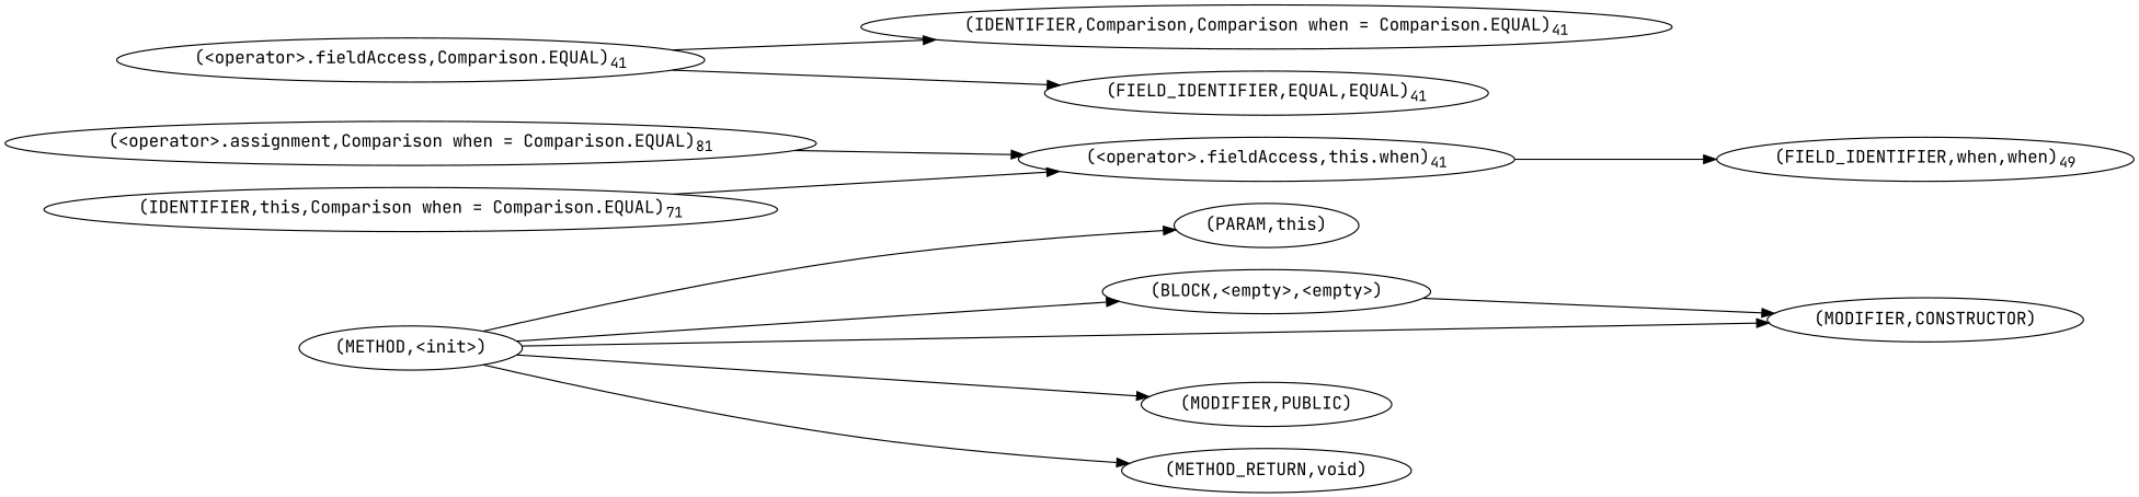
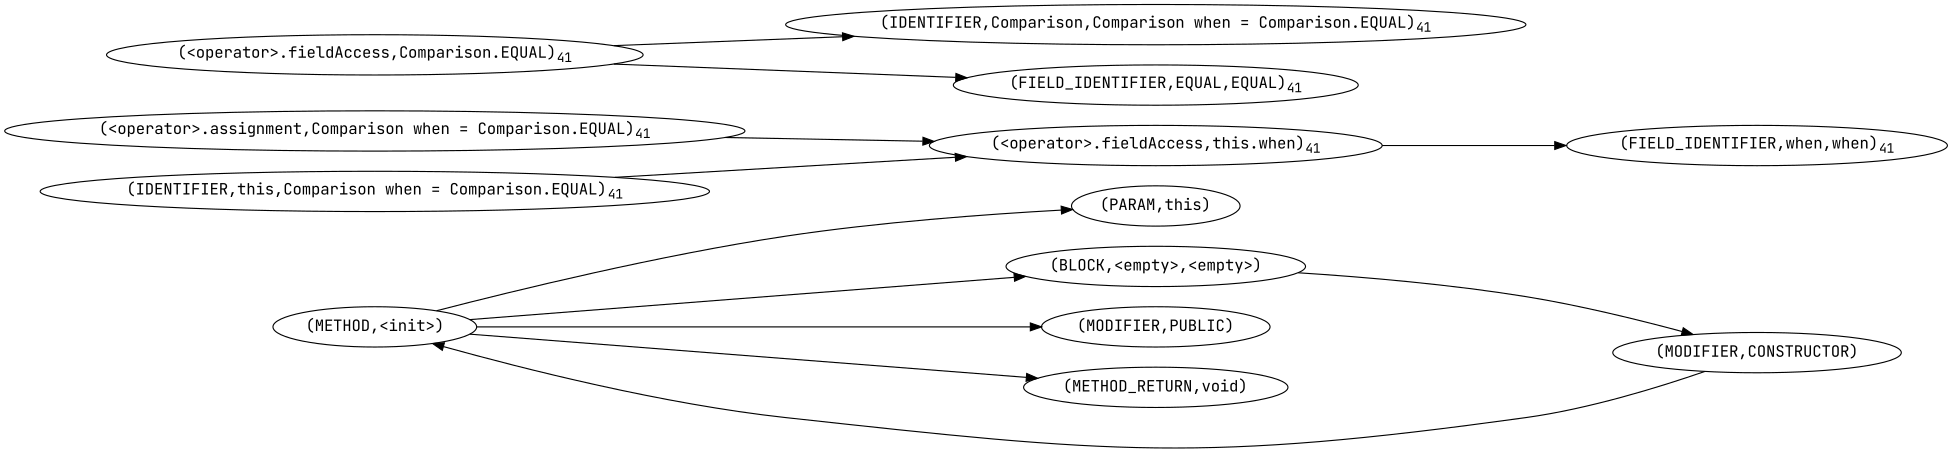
  digraph {
    fontname="JetBrains Mono"
    rankdir=LR
    node [fontname="JetBrains Mono"]
    edge [fontname="JetBrains Mono"]
    n1 [label=<(METHOD,&lt;init&gt;)>]
    n2 [label=<(PARAM,this)>]
    n3 [label=<(BLOCK,&lt;empty&gt;,&lt;empty&gt;)>]
    n4 [label=<(MODIFIER,CONSTRUCTOR)>]
    n5 [label=<(MODIFIER,PUBLIC)>]
    n6 [label=<(METHOD_RETURN,void)>]
-   n7 [label=<(&lt;operator&gt;.assignment,Comparison when = Comparison.EQUAL)<SUB>81</SUB>>]
+   n7 [label=<(&lt;operator&gt;.assignment,Comparison when = Comparison.EQUAL)<SUB>41</SUB>>]
    n8 [label=<(&lt;operator&gt;.fieldAccess,this.when)<SUB>41</SUB>>]
-   n9 [label=<(FIELD_IDENTIFIER,when,when)<SUB>49</SUB>>]
+   n9 [label=<(FIELD_IDENTIFIER,when,when)<SUB>41</SUB>>]
    n10 [label=<(&lt;operator&gt;.fieldAccess,Comparison.EQUAL)<SUB>41</SUB>>]
    n11 [label=<(IDENTIFIER,Comparison,Comparison when = Comparison.EQUAL)<SUB>41</SUB>>]
    n12 [label=<(FIELD_IDENTIFIER,EQUAL,EQUAL)<SUB>41</SUB>>]
-   n13 [label=<(IDENTIFIER,this,Comparison when = Comparison.EQUAL)<SUB>71</SUB>>]
+   n13 [label=<(IDENTIFIER,this,Comparison when = Comparison.EQUAL)<SUB>41</SUB>>]
    n1 -> n2
    n1 -> n3
-   n1 -> n4
+   n4 -> n1
    n1 -> n5
    n1 -> n6
    n3 -> n4
    n7 -> n8
    n8 -> n9
    n10 -> n11
    n10 -> n12
    n13 -> n8
  }
